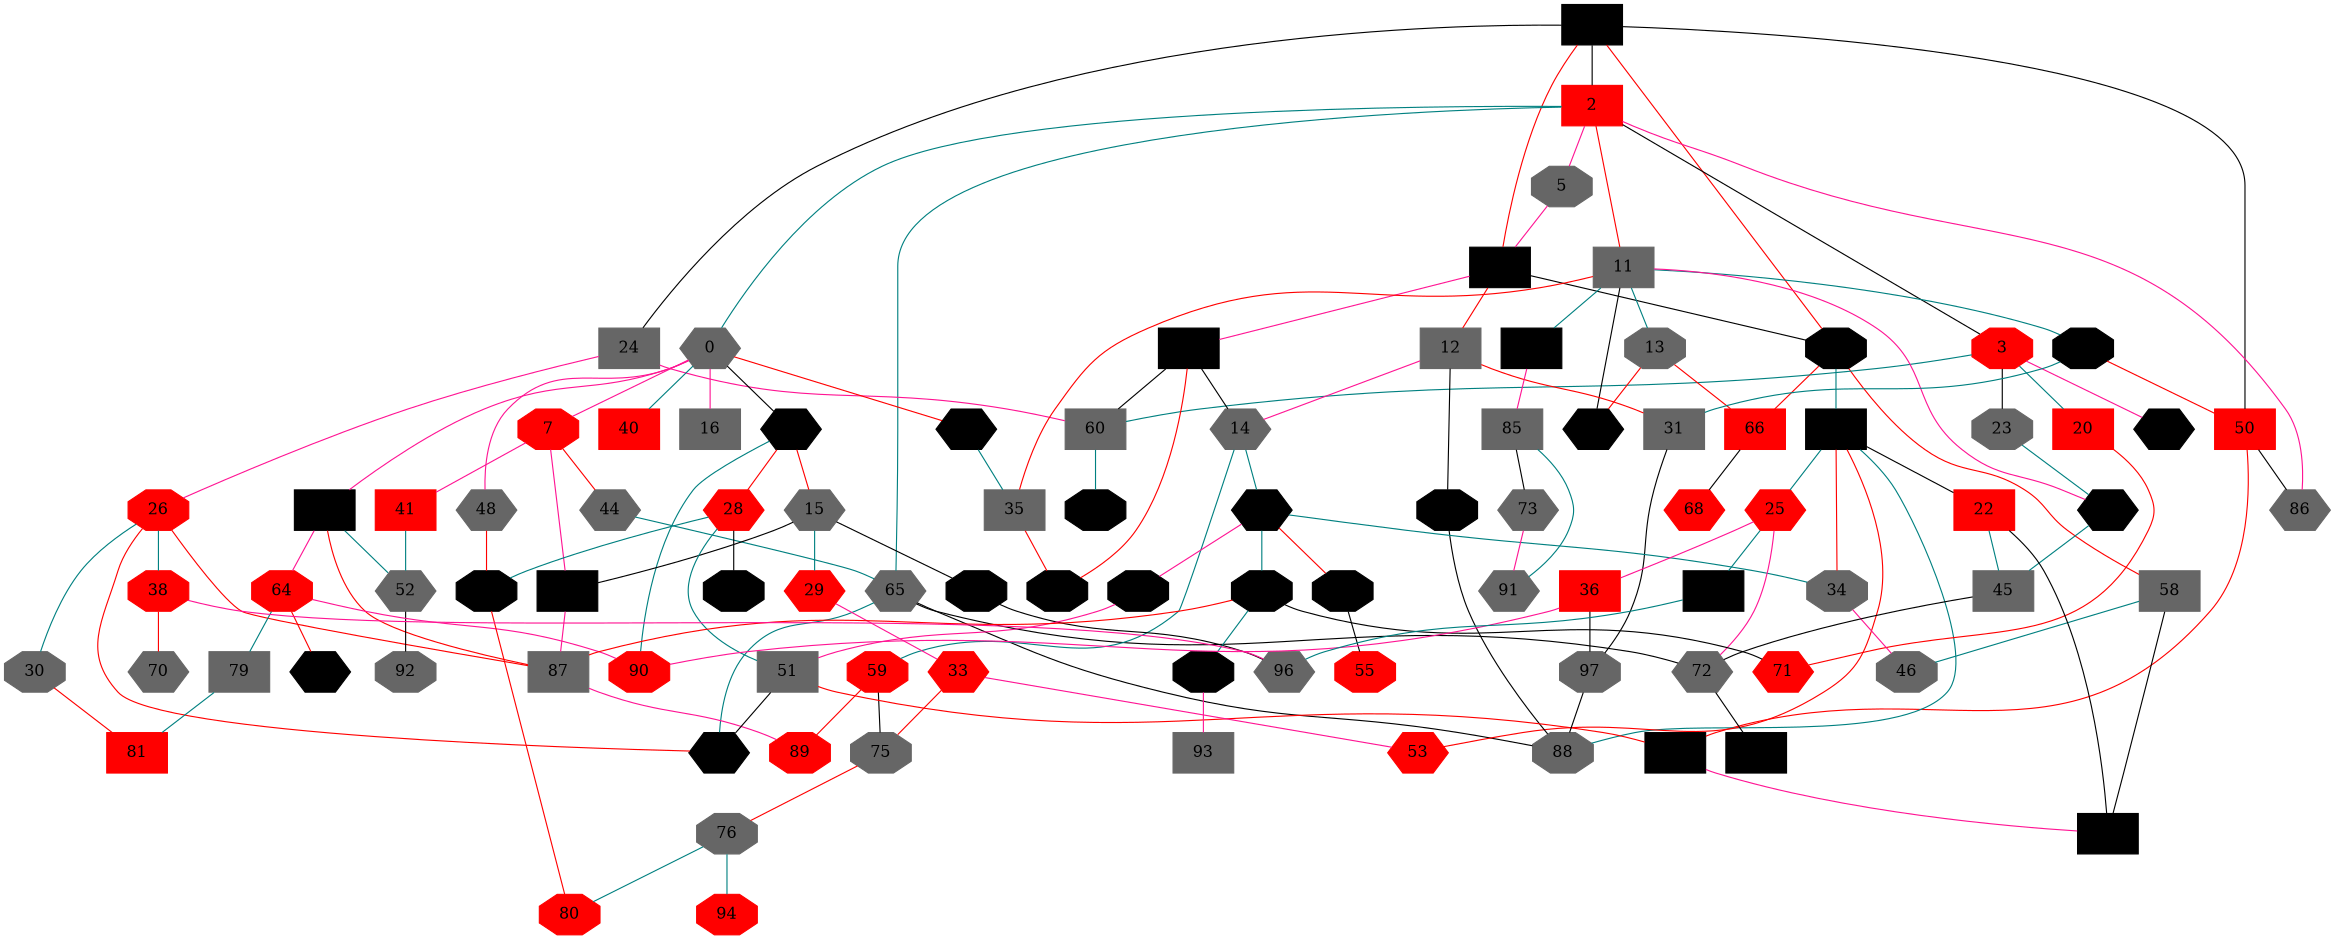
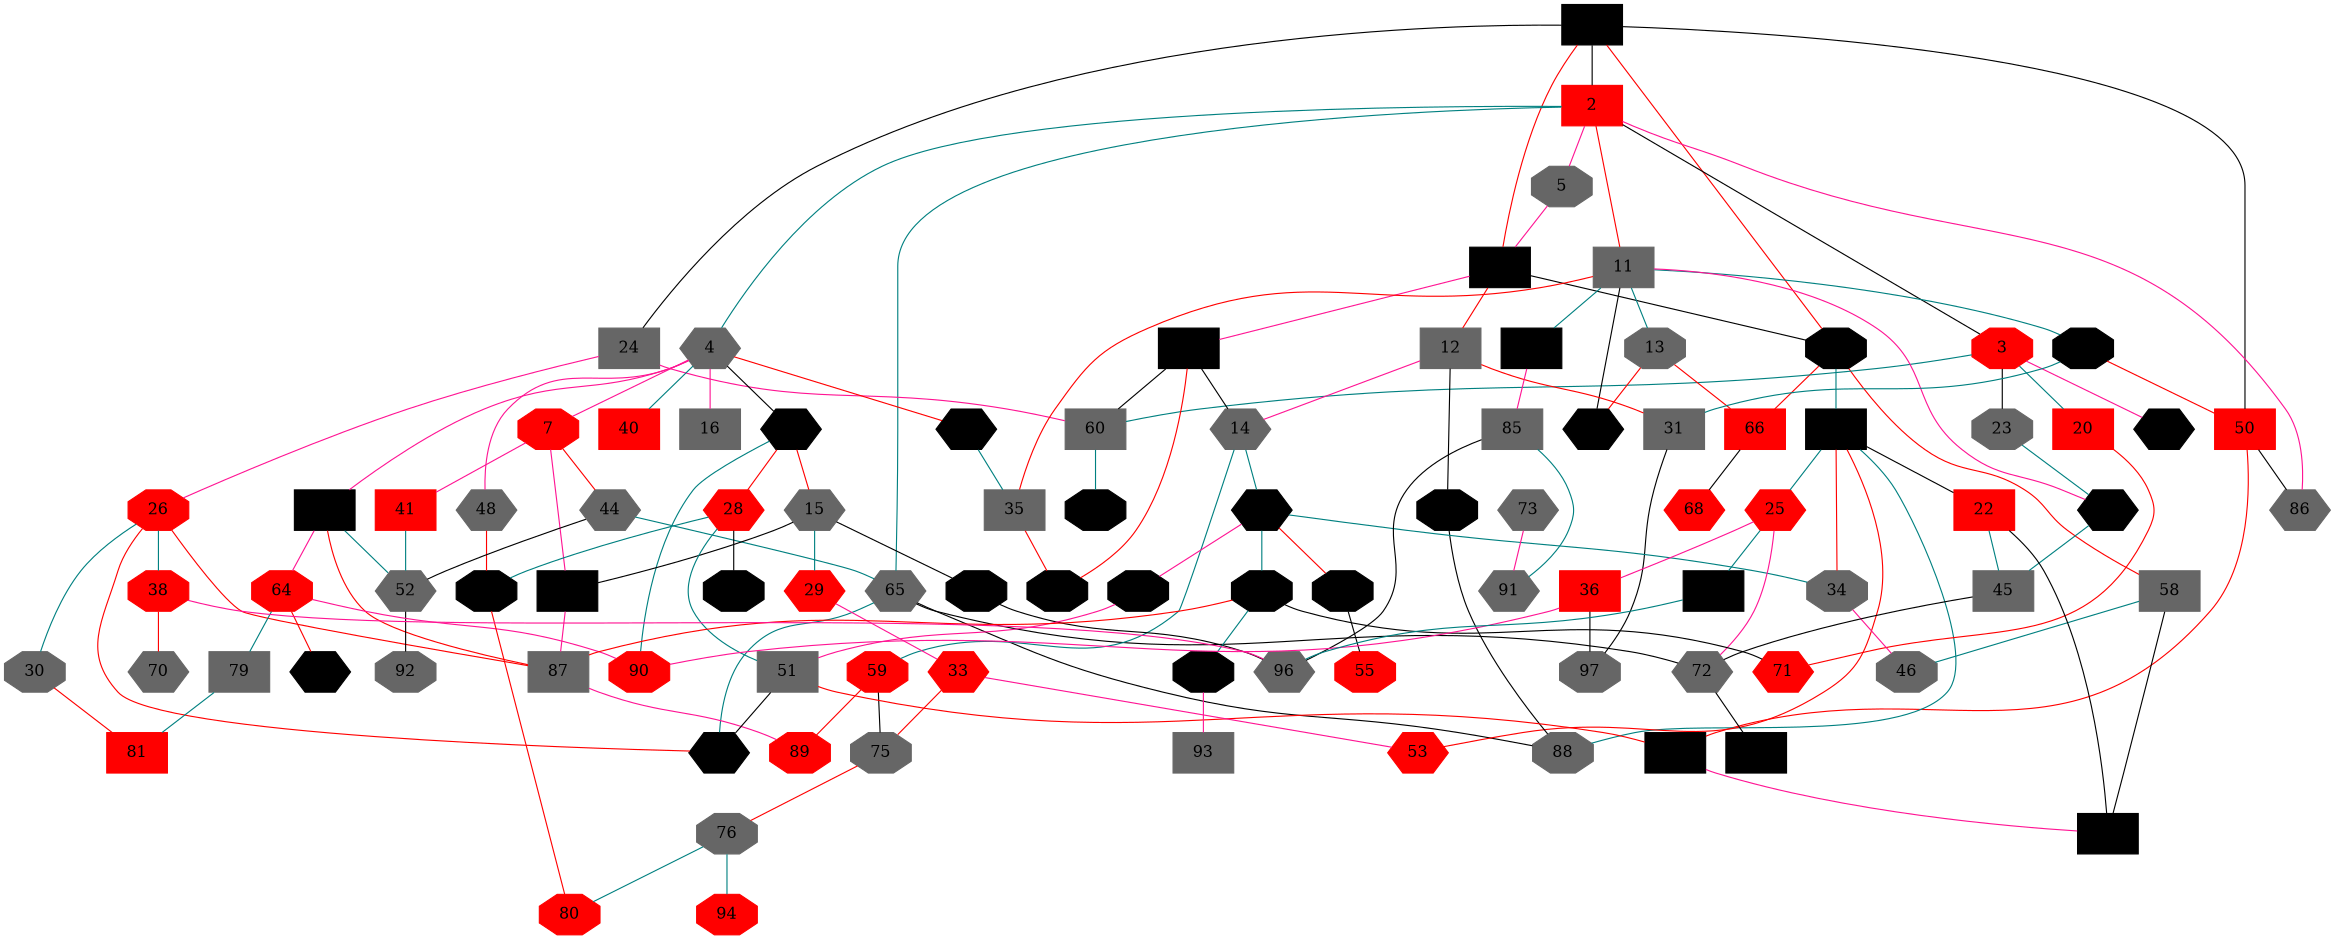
  graph {
    fontname="DejaVu Serif"
    node [color=gray40 fontname="DejaVu Serif" shape=box style=filled]
    edge [color=teal fontname="DejaVu Serif"]
    1 [color=black]
    2 [color=red]
    6 [color=black]
    10 [color=black shape=octagon]
    24
    50 [color=red]
    3 [color=red shape=octagon]
-   4 [shape=hexagon label=0]
+   4 [shape=hexagon]
    5 [shape=octagon]
    11
    65 [shape=hexagon]
    86 [shape=hexagon]
    8 [color=black]
    12
    19 [color=black]
    58
    66 [color=red]
    60
    26 [color=red shape=octagon]
    62 [color=black]
    20 [color=red]
    23 [shape=octagon]
    54 [color=black shape=hexagon]
    7 [color=red shape=octagon]
    9 [color=black shape=hexagon]
    16
    17 [color=black shape=hexagon]
    40 [color=red]
    43 [color=black]
    48 [shape=hexagon]
    13 [shape=octagon]
    18 [color=black shape=octagon]
    21 [color=black]
    27 [color=black shape=hexagon]
    35
    95 [color=black shape=hexagon]
    88 [shape=octagon]
    72 [shape=hexagon]
    77 [color=black shape=hexagon]
    71 [color=red shape=hexagon]
    61 [color=black shape=octagon]
    37 [color=black]
    41 [color=red]
    44 [shape=hexagon]
    15 [shape=hexagon]
    28 [color=red shape=hexagon]
    90 [color=red shape=octagon]
    87
    52 [shape=hexagon]
    64 [color=red shape=octagon]
    67 [color=black shape=octagon]
    14 [shape=hexagon]
    69 [color=black shape=octagon]
    31
    74 [color=black shape=octagon]
    32 [color=black shape=hexagon]
    59 [color=red shape=octagon]
    29 [color=red shape=hexagon]
    49 [color=black shape=octagon]
    51
    84 [color=black shape=octagon]
    22 [color=red]
    25 [color=red shape=hexagon]
    34 [shape=octagon]
    53 [color=red shape=hexagon]
    63 [color=black]
    46 [shape=octagon]
    68 [color=red shape=hexagon]
    85
    45
    n71 [label=97 shape=octagon]
    39 [color=black shape=octagon]
    42 [color=black shape=octagon]
    56 [color=black shape=octagon]
    75 [shape=octagon]
    89 [color=red shape=octagon]
    33 [color=red shape=hexagon]
    96 [shape=hexagon]
    36 [color=red]
    82 [color=black]
    91 [shape=hexagon]
    30 [shape=octagon]
    38 [color=red shape=octagon]
    83 [color=black]
    81 [color=red]
    70 [shape=hexagon]
    80 [color=red shape=octagon]
    55 [color=red shape=octagon]
    57 [color=black shape=octagon]
    76 [shape=octagon]
    92 [shape=octagon]
    78 [color=black shape=hexagon]
    79
    93
    73 [shape=hexagon]
    94 [color=red shape=octagon]
    1 -- 2 [color=black]
    1 -- 6 [color=red]
    1 -- 10 [color=red]
    1 -- 24 [color=black]
    1 -- 50 [color=black]
    2 -- 3 [color=black]
    2 -- 4
    2 -- 5 [color=deeppink]
    2 -- 11 [color=red]
    2 -- 65
    2 -- 86 [color=deeppink]
    6 -- 10 [color=black]
    6 -- 8 [color=deeppink]
    6 -- 12 [color=red]
    10 -- 19
    10 -- 58 [color=red]
    10 -- 66 [color=red]
    24 -- 60 [color=deeppink]
    24 -- 26 [color=deeppink]
    50 -- 86 [color=black]
    50 -- 62 [color=red]
    3 -- 60
    3 -- 20
    3 -- 23 [color=black]
    3 -- 54 [color=deeppink]
    4 -- 7 [color=deeppink]
    4 -- 9 [color=black]
    4 -- 16 [color=deeppink]
    4 -- 17 [color=red]
    4 -- 40
    4 -- 43 [color=deeppink]
    4 -- 48 [color=deeppink]
    5 -- 6 [color=deeppink]
    11 -- 13
    11 -- 18
    11 -- 21
    11 -- 27 [color=deeppink]
    11 -- 35 [color=red]
    11 -- 95 [color=black]
    65 -- 88 [color=black]
    65 -- 72 [color=black]
    65 -- 77
    8 -- 60 [color=black]
    8 -- 14 [color=black]
    8 -- 69 [color=red]
    12 -- 14 [color=deeppink]
    12 -- 31 [color=red]
    12 -- 74 [color=black]
    19 -- 88
    19 -- 22 [color=black]
    19 -- 25
    19 -- 34 [color=red]
    19 -- 53 [color=red]
    58 -- 63 [color=black]
    58 -- 46
    66 -- 68 [color=black]
    60 -- 61
    26 -- 77 [color=red]
    26 -- 87 [color=red]
    26 -- 30
    26 -- 38
    62 -- 63 [color=deeppink]
    20 -- 71 [color=red]
    23 -- 27
    7 -- 37 [color=deeppink]
    7 -- 41 [color=deeppink]
    7 -- 44 [color=red]
    9 -- 15 [color=red]
    9 -- 28 [color=red]
    9 -- 90
    17 -- 35
    43 -- 87 [color=red]
    43 -- 52
    43 -- 64 [color=deeppink]
    48 -- 67 [color=red]
    13 -- 66 [color=red]
    13 -- 95 [color=red]
    18 -- 50 [color=red]
    18 -- 31
    21 -- 85 [color=deeppink]
    27 -- 45
    35 -- 69 [color=red]
    72 -- 83 [color=black]
    37 -- 87 [color=deeppink]
    41 -- 52
    44 -- 65
+   44 -- 52 [color=black]
    15 -- 37 [color=black]
    15 -- 29
    15 -- 49 [color=black]
    28 -- 67
    28 -- 51
    28 -- 84 [color=black]
    87 -- 89 [color=deeppink]
    52 -- 92 [color=black]
    64 -- 90 [color=deeppink]
    64 -- 78 [color=red]
    64 -- 79
    67 -- 80 [color=red]
    14 -- 32
    14 -- 59
    31 -- n71 [color=black]
    74 -- 88 [color=black]
    32 -- 34
    32 -- 39 [color=red]
    32 -- 42 [color=deeppink]
    32 -- 56
    59 -- 75 [color=black]
    59 -- 89 [color=red]
    29 -- 33 [color=deeppink]
    49 -- 96 [color=black]
    51 -- 62 [color=red]
    51 -- 77 [color=black]
    22 -- 63 [color=black]
    22 -- 45
    25 -- 72 [color=deeppink]
    25 -- 36 [color=deeppink]
    25 -- 82
    34 -- 46 [color=deeppink]
-   85 -- 73 [color=black]
+   85 -- 96 [color=black]
    85 -- 91
    45 -- 72 [color=black]
-   n71 -- 88 [color=black]
    39 -- 55 [color=black]
    42 -- 51 [color=deeppink]
    56 -- 71 [color=black]
    56 -- 87 [color=red]
    56 -- 57
    75 -- 76 [color=red]
    33 -- 53 [color=deeppink]
    33 -- 75 [color=red]
    36 -- 90 [color=deeppink]
    36 -- n71 [color=black]
    82 -- 96
    30 -- 81 [color=red]
    38 -- 96 [color=deeppink]
    38 -- 70 [color=red]
    57 -- 93 [color=deeppink]
    76 -- 80
    76 -- 94
    79 -- 81
    73 -- 91 [color=deeppink]
  }
